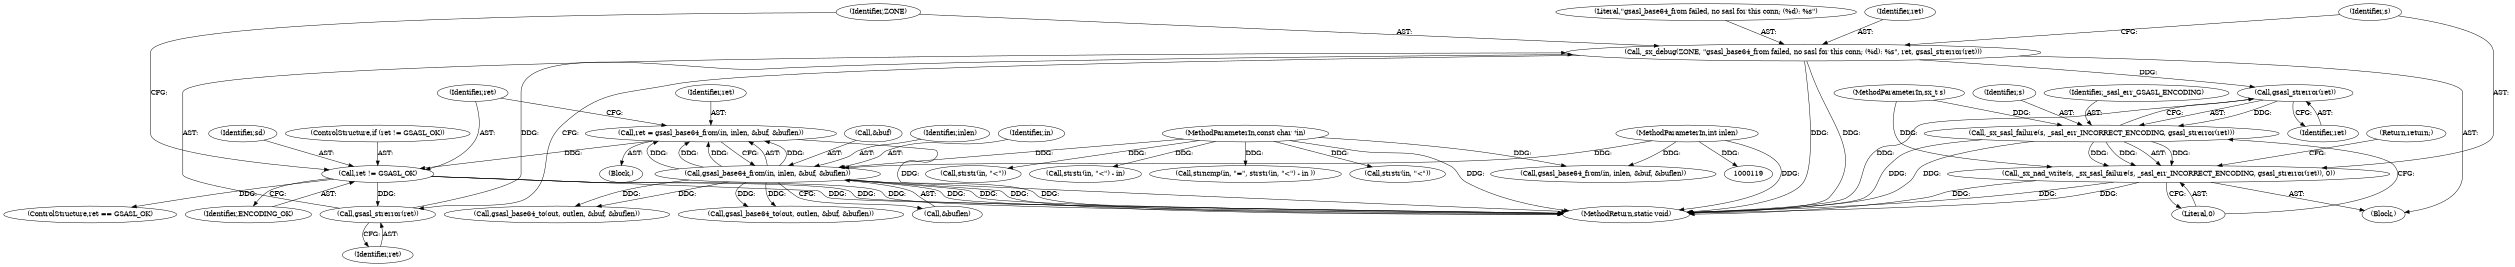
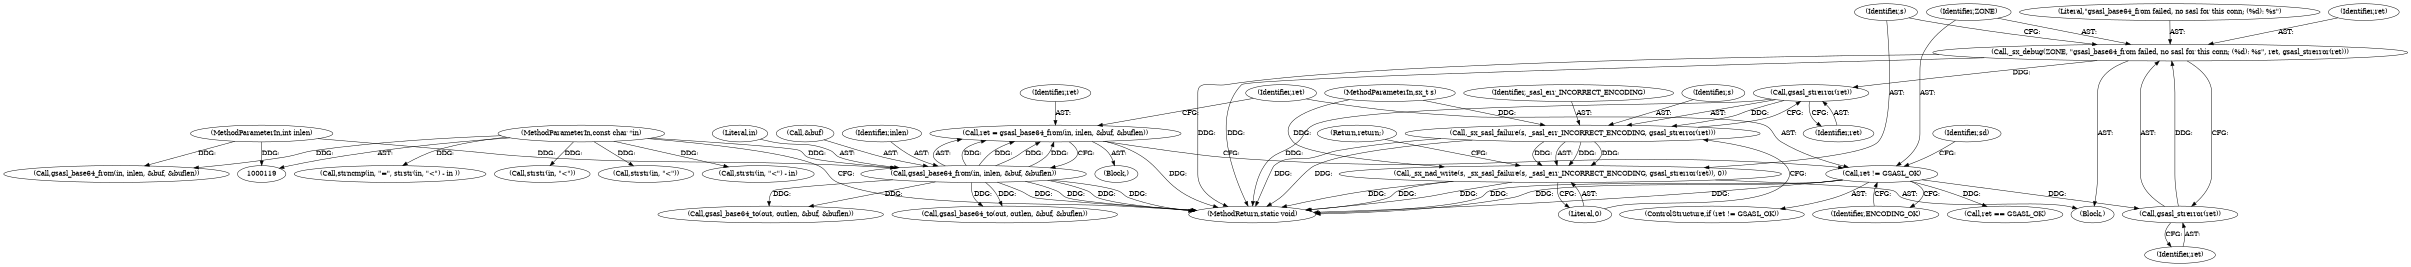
  digraph {
    n1 [label="(Call,gsasl_strerror(ret))"]
    n2 [label="(Call,_sx_sasl_failure(s, _sasl_err_INCORRECT_ENCODING, gsasl_strerror(ret)))"]
    n3 [label="(Identifier,ret)"]
    n4 [label="(MethodReturn,static void)"]
    n5 [label="(Call,_sx_nad_write(s, _sx_sasl_failure(s, _sasl_err_INCORRECT_ENCODING, gsasl_strerror(ret)), 0))"]
    n6 [label="(Call,_sx_debug(ZONE, \"gsasl_base64_from failed, no sasl for this conn; (%d): %s\", ret, gsasl_strerror(ret)))"]
    n7 [label="(Call,gsasl_strerror(ret))"]
    n8 [label="(Block,)"]
    n9 [label="(Identifier,ret)"]
    n10 [label="(Call,ret != GSASL_OK)"]
-   n11 [label="(ControlStructure,ret == GSASL_OK)"]
+   n11 [label="(Call,ret == GSASL_OK)"]
    n12 [label="(ControlStructure,if (ret != GSASL_OK))"]
    n13 [label="(Identifier,ENCODING_OK)"]
    n14 [label="(Call,ret = gsasl_base64_from(in, inlen, &buf, &buflen))"]
    n15 [label="(Call,gsasl_base64_from(in, inlen, &buf, &buflen))"]
    n16 [label="(Block,)"]
    n17 [label="(Call,gsasl_base64_to(out, outlen, &buf, &buflen))"]
-   n18 [label="(Call,&buflen)"]
    n19 [label="(Call,gsasl_base64_to(out, outlen, &buf, &buflen))"]
    n20 [label="(MethodParameterIn,const char *in)"]
    n21 [label="(Call,strstr(in, \"<\"))"]
    n22 [label="(Call,strstr(in, \"<\"))"]
    n23 [label="(Call,strstr(in, \"<\") - in)"]
    n24 [label="(Call,strncmp(in, \"=\", strstr(in, \"<\") - in ))"]
    n25 [label="(Call,gsasl_base64_from(in, inlen, &buf, &buflen))"]
    1000119
    n27 [label="(MethodParameterIn,int inlen)"]
    n28 [label="(Literal,0)"]
    n29 [label="(Identifier,ZONE)"]
    n30 [label="(Return,return;)"]
    n31 [label="(Identifier,s)"]
    n32 [label="(Identifier,ret)"]
    n33 [label="(Identifier,s)"]
    n34 [label="(MethodParameterIn,sx_t s)"]
    n35 [label="(Identifier,ret)"]
-   n36 [label="(Identifier,_sasl_err_GSASL_ENCODING)"]
+   n36 [label="(Identifier,_sasl_err_INCORRECT_ENCODING)"]
    n37 [label="(Identifier,inlen)"]
    n38 [label="(Literal,\"gsasl_base64_from failed, no sasl for this conn; (%d): %s\")"]
-   n39 [label="(Identifier,in)"]
+   n39 [label="(Literal,in)"]
    n40 [label="(Identifier,sd)"]
    n41 [label="(Call,&buf)"]
    n42 [label="(Identifier,ret)"]
    n1 -> n2 [label="AST: "]
    n1 -> n2 [label="DDG: "]
    n1 -> n3 [label="CFG: "]
    n1 -> n4 [label="DDG: "]
    n2 -> n1 [label="CFG: "]
    n2 -> n4 [label="DDG: "]
    n2 -> n4 [label="DDG: "]
    n2 -> n5 [label="AST: "]
    n2 -> n5 [label="DDG: "]
    n2 -> n5 [label="DDG: "]
    n2 -> n5 [label="DDG: "]
    n3 -> n1 [label="AST: "]
    n5 -> n4 [label="DDG: "]
    n5 -> n4 [label="DDG: "]
    n5 -> n4 [label="DDG: "]
    n5 -> n8 [label="AST: "]
    n5 -> n28 [label="CFG: "]
    n6 -> n1 [label="DDG: "]
    n6 -> n4 [label="DDG: "]
    n6 -> n4 [label="DDG: "]
    n6 -> n7 [label="CFG: "]
    n6 -> n8 [label="AST: "]
    n7 -> n6 [label="AST: "]
    n7 -> n6 [label="DDG: "]
    n7 -> n9 [label="CFG: "]
    n9 -> n7 [label="AST: "]
    n10 -> n4 [label="DDG: "]
    n10 -> n4 [label="DDG: "]
    n10 -> n4 [label="DDG: "]
    n10 -> n7 [label="DDG: "]
    n10 -> n11 [label="DDG: "]
-   n12 -> n10 [label="AST: "]
+   n10 -> n12 [label="AST: "]
    n10 -> n13 [label="CFG: "]
-   n13 -> n10 [label="AST: "]
+   n13 -> n10 [label="CFG: "]
    n14 -> n4 [label="DDG: "]
-   n14 -> n10 [label="DDG: "]
+   n14 -> n10 [label="CFG: "]
    n14 -> n15 [label="CFG: "]
    n14 -> n16 [label="AST: "]
    n15 -> n4 [label="DDG: "]
    n15 -> n4 [label="DDG: "]
    n15 -> n4 [label="DDG: "]
    n15 -> n4 [label="DDG: "]
    n15 -> n14 [label="AST: "]
    n15 -> n14 [label="DDG: "]
    n15 -> n14 [label="DDG: "]
    n15 -> n14 [label="DDG: "]
    n15 -> n14 [label="DDG: "]
    n15 -> n17 [label="DDG: "]
    n15 -> n17 [label="DDG: "]
-   n15 -> n18 [label="CFG: "]
    n15 -> n19 [label="DDG: "]
    n15 -> n19 [label="DDG: "]
-   n18 -> n15 [label="AST: "]
-   n20 -> n4 [label="DDG: "]
+   n20 -> n4 [label="CFG: "]
    n20 -> n15 [label="DDG: "]
    n20 -> n21 [label="DDG: "]
    n20 -> n22 [label="DDG: "]
    n20 -> n23 [label="DDG: "]
    n20 -> n24 [label="DDG: "]
    n20 -> n25 [label="DDG: "]
-   n27 -> n4 [label="DDG: "]
+   n20 -> 1000119 [label="AST: "]
    n27 -> n15 [label="DDG: "]
    n27 -> n25 [label="DDG: "]
    n27 -> 1000119 [label="DDG: "]
    n28 -> n2 [label="CFG: "]
    n28 -> n5 [label="AST: "]
    n29 -> n6 [label="AST: "]
-   n29 -> n10 [label="CFG: "]
+   n29 -> n10 [label="AST: "]
    n30 -> n5 [label="CFG: "]
    n31 -> n2 [label="AST: "]
    n32 -> n6 [label="AST: "]
    n33 -> n5 [label="AST: "]
    n33 -> n6 [label="CFG: "]
    n34 -> n2 [label="DDG: "]
    n34 -> n5 [label="DDG: "]
    n35 -> n10 [label="AST: "]
    n35 -> n14 [label="CFG: "]
    n36 -> n2 [label="AST: "]
    n37 -> n15 [label="AST: "]
    n38 -> n6 [label="AST: "]
    n39 -> n15 [label="AST: "]
-   n40 -> n10 [label="AST: "]
+   n40 -> n10 [label="CFG: "]
    n41 -> n15 [label="AST: "]
    n42 -> n14 [label="AST: "]
  }
